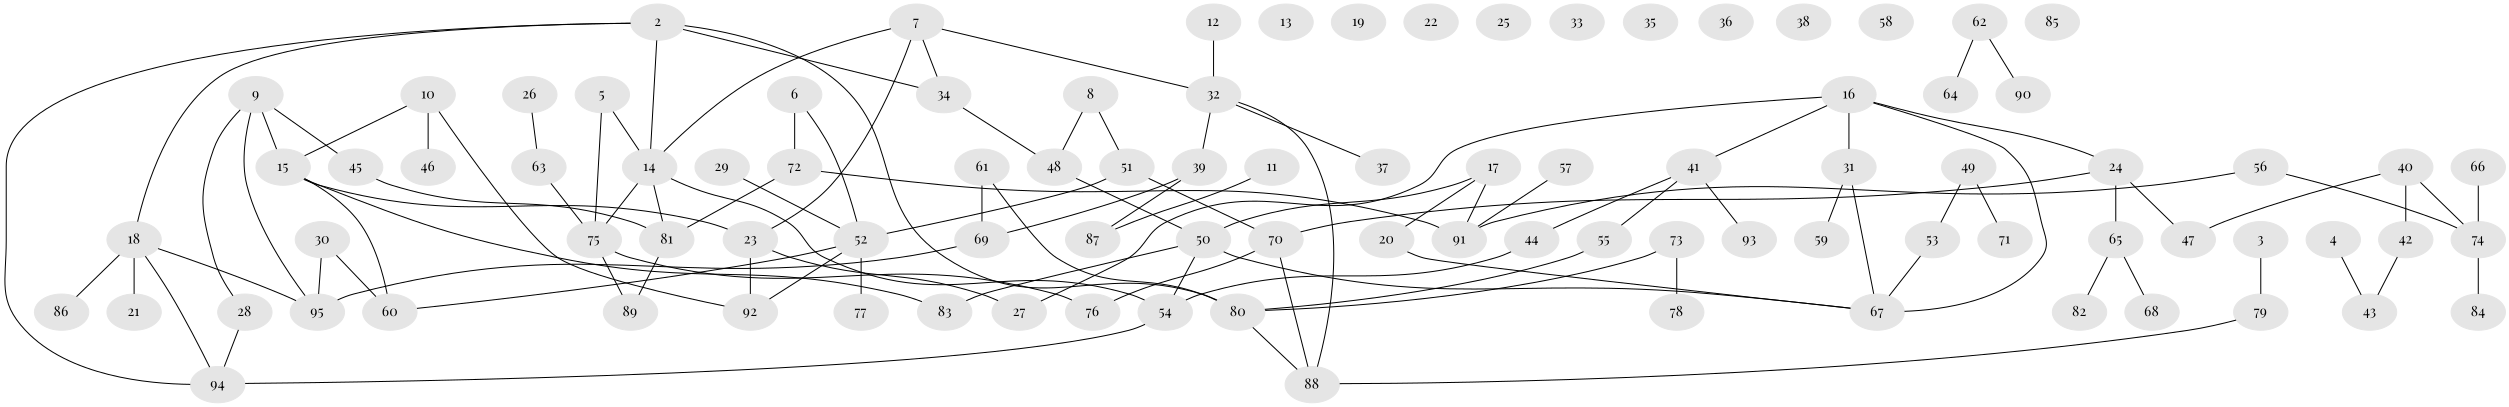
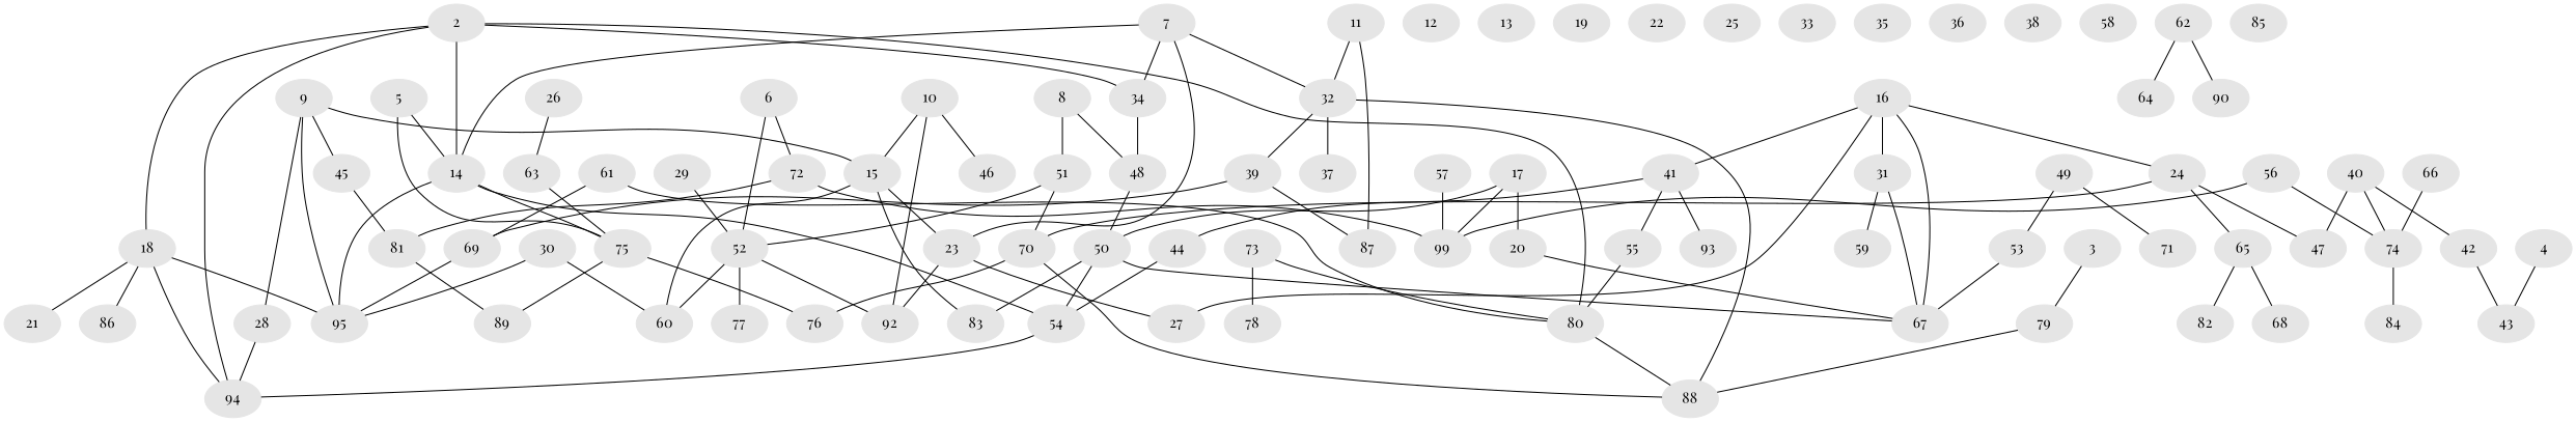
  graph {
    fontname="Playfair Display"
    node [color=gray90 fontname="Playfair Display" style=filled]
    edge [fontname="Playfair Display"]
    44
    54
    2
    14
    18
    34
    80
    94
    75
    81
    95
    21
    86
    48
    88
    3
    79
    4
    43
    5
    89
    76
    6
    52
    72
    92
    60
    77
-   91
+   91 [label=99]
    7
    23
    32
    27
    37
    39
    8
    51
    50
    70
    9
    15
    28
    45
    83
    10
    46
    11
    87
    12
    13
    16
    24
    31
    41
    67
    47
    65
    59
    55
    93
    17
    20
    19
    22
    68
    82
    25
    26
    63
    29
    30
    69
    33
    35
    36
    38
    40
    42
    74
    84
    49
    71
    53
    56
    57
    58
    61
    62
    64
    90
    66
    73
    78
    85
    44 -- 54
    54 -- 94
    2 -- 14
    2 -- 18
    2 -- 34
    2 -- 80
    2 -- 94
    14 -- 54
    14 -- 75
-   14 -- 81
+   14 -- 95
    18 -- 94
    18 -- 95
    18 -- 21
    18 -- 86
    34 -- 48
    80 -- 88
    75 -- 89
    75 -- 76
    81 -- 89
    48 -- 50
    3 -- 79
    79 -- 88
    4 -- 43
    5 -- 14
    5 -- 75
    6 -- 52
    6 -- 72
    52 -- 92
    52 -- 60
    52 -- 77
    72 -- 81
    72 -- 91
    7 -- 14
    7 -- 34
    7 -- 23
    7 -- 32
    23 -- 92
    23 -- 27
    32 -- 88
    32 -- 37
    32 -- 39
    39 -- 87
    39 -- 69
    8 -- 48
    8 -- 51
    51 -- 52
    51 -- 70
    50 -- 54
    50 -- 83
    50 -- 67
    70 -- 88
    70 -- 76
    9 -- 95
    9 -- 15
    9 -- 28
    9 -- 45
    15 -- 60
    15 -- 23
    15 -- 83
    28 -- 94
    45 -- 81
    10 -- 92
    10 -- 15
    10 -- 46
-   12 -- 32
+   11 -- 32
    11 -- 87
    16 -- 27
    16 -- 24
    16 -- 31
    16 -- 41
    16 -- 67
    24 -- 70
    24 -- 47
    24 -- 65
    31 -- 67
    31 -- 59
    41 -- 44
    41 -- 55
    41 -- 93
    65 -- 68
    65 -- 82
    55 -- 80
    17 -- 91
    17 -- 50
    17 -- 20
    20 -- 67
    26 -- 63
    63 -- 75
    29 -- 52
    30 -- 95
    30 -- 60
    69 -- 95
    40 -- 47
    40 -- 42
    40 -- 74
    42 -- 43
    74 -- 84
    49 -- 71
    49 -- 53
    53 -- 67
    56 -- 91
    56 -- 74
    57 -- 91
    61 -- 80
    61 -- 69
    62 -- 64
    62 -- 90
    66 -- 74
    73 -- 80
    73 -- 78
  }
